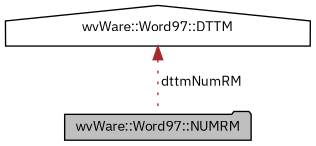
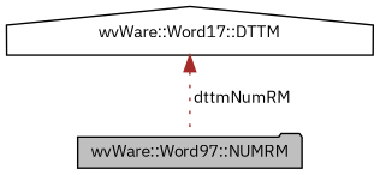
  digraph {
    fontname="IBM Plex Sans"
    node [color=black fontname="IBM Plex Sans" fontsize=10 style=filled]
    n1 [fillcolor=grey75 fontcolor=black height=0.2 label="wvWare::Word97::NUMRM" shape=folder width=0.4]
-   n2 [fillcolor=white height=0.2 label="wvWare::Word97::DTTM" shape=house width=0.4]
+   n2 [fillcolor=white height=0.2 label="wvWare::Word17::DTTM" shape=house width=0.4]
    n2 -> n1 [color=brown dir=back fontname="IBM Plex Sans" fontsize=10 label=" dttmNumRM" labelfontname=Helvetica labelfontsize=10 style=dotted]
  }
